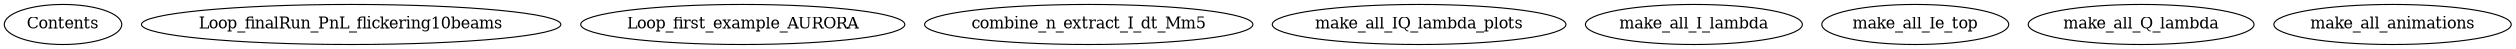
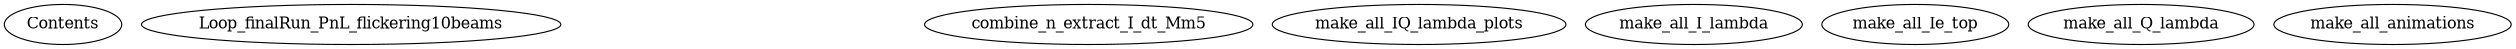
  digraph {
    Contents
    Loop_finalRun_PnL_flickering10beams
-   Loop_first_example_AURORA
    combine_n_extract_I_dt_Mm5
    make_all_IQ_lambda_plots
    make_all_I_lambda
    make_all_Ie_top
    make_all_Q_lambda
    make_all_animations
  }
